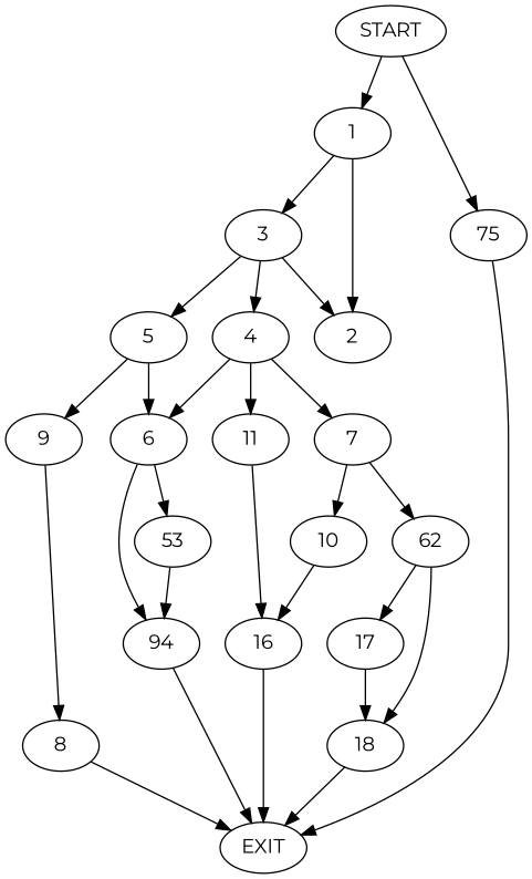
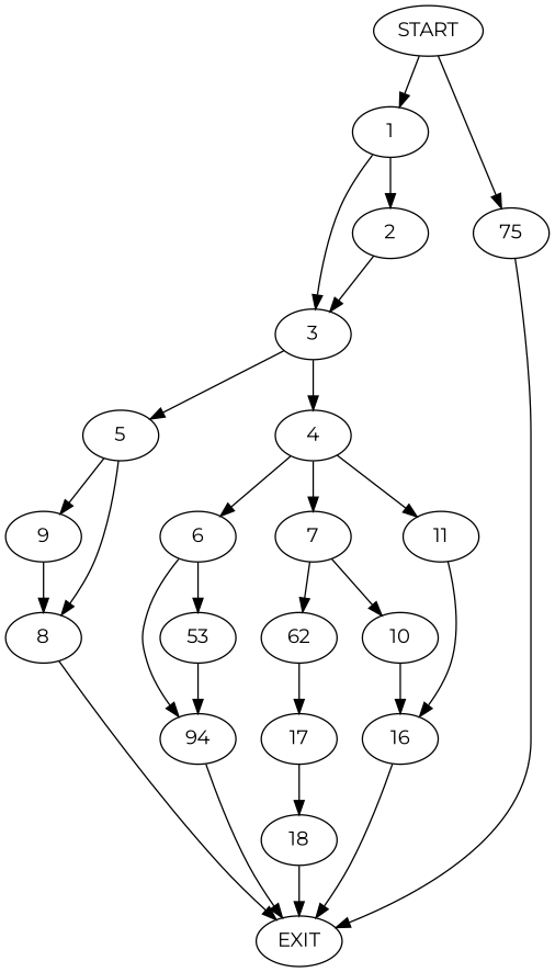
  digraph {
    fontname=Montserrat
    node [fontname=Montserrat]
    edge [fontname=Montserrat]
    n1 [label=START]
    1
    n3 [label=75]
    2
    3
    n6 [label=EXIT]
    4
    5
    6
    7
    11
    8
    9
    n14 [label=53]
    n15 [label=94]
    10
    n17 [label=62]
    16
    17
    18
    n1 -> 1
    n1 -> n3
    1 -> 2
    1 -> 3
    n3 -> n6
-   3 -> 2
+   2 -> 3
    3 -> 4
    3 -> 5
    4 -> 6
    4 -> 7
    4 -> 11
-   5 -> 6
+   5 -> 8
    5 -> 9
    6 -> n14
    6 -> n15
    7 -> 10
    7 -> n17
    11 -> 16
    8 -> n6
    9 -> 8
    n14 -> n15
    n15 -> n6
    10 -> 16
    n17 -> 17
-   n17 -> 18
    16 -> n6
    17 -> 18
    18 -> n6
  }
